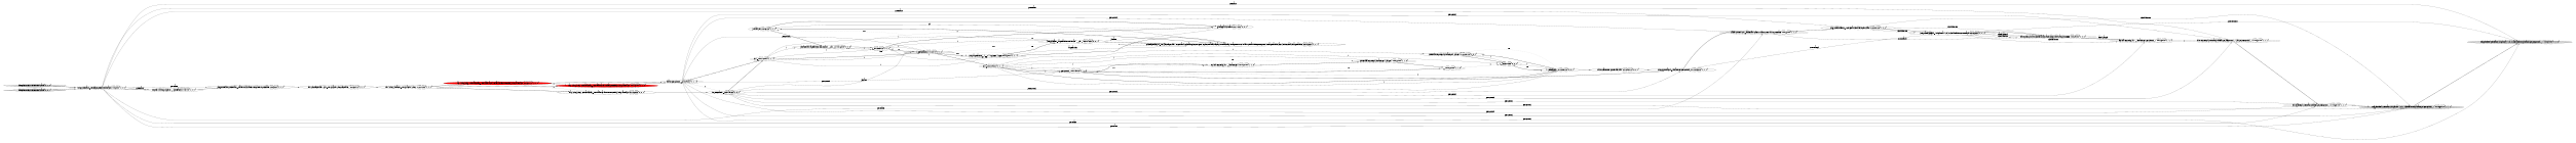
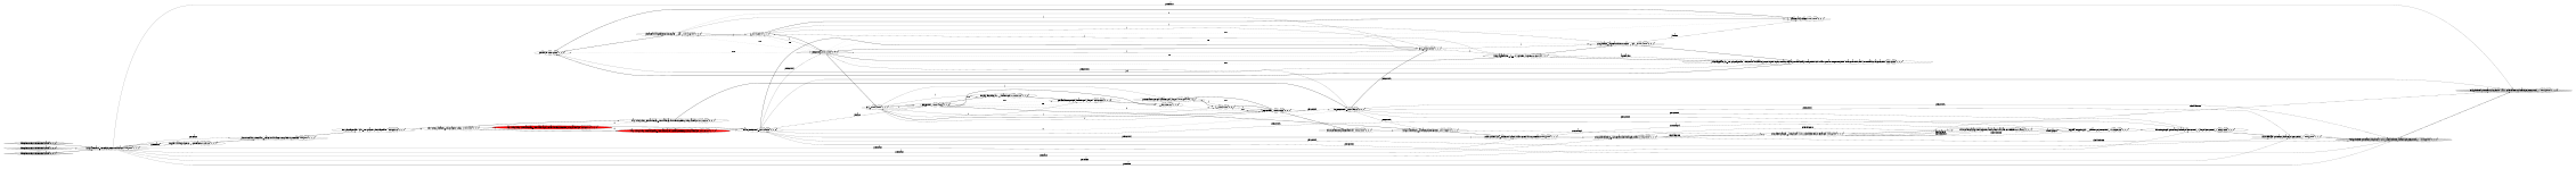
  digraph {
    rankdir=LR
    node [fillcolor=white shape=ellipse style=filled]
    edge [style=solid]
    n1 [label="jobs.add(job)@@@16@@@['1', '1', '1']"]
    n2 [label="jobNames.add(targetPartition.toLowerCase() + \"Job\" + i)@@@16@@@['1', '1', '0']"]
    n3 [label="jobNames.add(jobName)@@@17@@@['0', '0', '1']"]
    n4 [label="i++@@@12@@@['1', '1', '1']"]
    n5 [label="queueBuilder.enqueueJob(jobNames.get(i),jobs.get(i))@@@22@@@['0', '0', '1']"]
    n6 [label="i++@@@21@@@['0', '0', '1']"]
    n7 [label="i < JOB_COUNTS - 1@@@20@@@['0', '0', '1']" shape=diamond]
    n8 [label="String queueName = TestHelper.getTestMethodName()@@@3@@@['1', '1', '1']"]
    n9 [fillcolor=lightgray label="verifyJobDeleted(queueName,String.format(\"%s_%s\",scheduledQueue,jobNames.get(JOB_COUNTS - 1)))@@@34@@@['1', '1', '0']"]
    n10 [fillcolor=lightgray label="verifyJobDeleted(queueName,String.format(\"%s_%s\",scheduledQueue,jobNames.get(JOB_COUNTS - 1)))@@@33@@@['1', '1', '1']"]
    n11 [label="LOG.info(\"Starting job-queue: \" + queueName)@@@4@@@['1', '1', '1']"]
    n12 [label="_driver.deleteJob(queueName,jobNames.get(JOB_COUNTS - 1))@@@32@@@['1', '1', '1']"]
    n13 [label="WorkflowContext wCtx = TaskTestUtil.pollForWorkflowContext(_driver,queueName)@@@26@@@['1', '1', '1']"]
    n14 [label="JobQueue.Builder queueBuilder = TaskTestUtil.buildRecurrentJobQueue(queueName)@@@5@@@['1', '1', '1']"]
    n15 [label="String scheduledQueue = wCtx.getLastScheduledSingleWorkflow()@@@27@@@['1', '1', '1']"]
    n16 [label="_driver.enqueueJob(queueName,jobNames.get(JOB_COUNTS - 1),jobs.get(JOB_COUNTS - 1))@@@31@@@['1', '1', '1']"]
    n17 [label="_driver.pollForJobState(scheduledQueue,namedSpaceJob,TaskState.COMPLETED)@@@29@@@['1', '1', '1']"]
    n18 [label="List<JobConfig.Builder> jobs = new ArrayList<JobConfig.Builder>()@@@6@@@['1', '1', '1']"]
    n19 [label="String namedSpaceJob = String.format(\"%s_%s\",scheduledQueue,currentLastJob)@@@28@@@['1', '1', '1']"]
    n20 [label="i < JOB_COUNTS - 1@@@19@@@['1', '1', '0']" shape=diamond]
    n21 [label="String currentLastJob = jobNames.get(JOB_COUNTS - 2)@@@25@@@['1', '1', '1']"]
    n22 [label="queueBuilder.enqueueJob(jobNames.get(i),jobs.get(i))@@@22@@@['1', '1', '0']"]
    n23 [label="LOG.info(\"Enqueuing job: \" + jobNames.get(i))@@@21@@@['1', '1', '0']"]
    n24 [label="++i@@@20@@@['1', '1', '0']"]
    n25 [label="_driver.createQueue(queueBuilder.build())@@@24@@@['0', '0', '1']"]
    n26 [fillcolor=lightgray label="deleteJobFromRecurrentQueueNotStarted['0', '1', '0']" shape=diamond]
    n27 [label="List<String> jobNames = new ArrayList<String>()@@@7@@@['1', '1', '1']"]
    n28 [label="Map<String,String> commandConfig = ImmutableMap.of(TIMEOUT_CONFIG,String.valueOf(500))@@@8@@@['0', '0', '1']"]
    n29 [fillcolor=red label="Map<String,String> commandConfig = ImmutableMap.of(MockTask.TIMEOUT_CONFIG,String.valueOf(500))@@@8@@@['1', '0', '0']"]
    n30 [fillcolor=red label="Map<String,String> commandConfig = ImmutableMap.of(MockTask.JOB_DELAY,String.valueOf(500))@@@8@@@['0', '1', '0']"]
    n31 [label="int JOB_COUNTS = 3@@@9@@@['0', '0', '1']"]
    n32 [label="final int JOB_COUNTS = 3@@@9@@@['1', '1', '0']"]
    n33 [label="String jobName = targetPartition.toLowerCase() + \"Job\" + i@@@14@@@['0', '0', '1']"]
    n34 [label="i < JOB_COUNTS@@@11@@@['1', '1', '1']" shape=diamond]
    n35 [label="String targetPartition = (i == 0)? \"MASTER\": \"SLAVE\"@@@13@@@['1', '1', '1']"]
    n36 [label="JobConfig.Builder job = new JobConfig.Builder().setCommand(MockTask.TASK_COMMAND).setJobCommandConfigMap(commandConfig).setTargetResource(WorkflowGenerator.DEFAULT_TGT_DB).setTargetPartitionStates(Sets.newHashSet(targetPartition))@@@15@@@['1', '1', '1']"]
    n37 [label="LOG.info(\"Enqueuing job: \" + jobNames.get(JOB_COUNTS - 1))@@@30@@@['1', '1', '1']"]
    n38 [label="int i = 0@@@10@@@['1', '1', '1']"]
    n39 [label="int i = 0@@@19@@@['1', '1', '1']"]
+   n40 [fillcolor=lightgray label="deleteJobFromRecurrentQueueNotStarted['1', '0', '0']" shape=diamond]
    n41 [fillcolor=lightgray label="deleteJobFromRecurrentQueueNotStarted['0', '0', '1']" shape=diamond]
    n1 -> n2 [style=bold]
    n1 -> n3 [style=bold]
    n2 -> n3 [label=0 style=dashed]
    n2 -> n4 [style=bold]
    n4 -> n2 [label=i]
    n4 -> n3 [style=bold]
    n4 -> n33 [label=i]
    n4 -> n34 [style=bold]
    n4 -> n34 [label=i]
    n4 -> n35 [label=i]
    n5 -> n6 [style=bold]
    n6 -> n5 [label=i]
    n6 -> n7 [style=bold]
    n6 -> n7 [label=i]
    n7 -> n5 [label=true style=dotted]
    n7 -> n5 [style=bold]
    n7 -> n6 [label=true style=dotted]
    n7 -> n25 [style=bold]
    n8 -> n9 [label=queueName]
    n8 -> n10 [label=queueName]
    n8 -> n11 [label=queueName]
    n8 -> n11 [style=bold]
    n8 -> n12 [label=queueName]
    n8 -> n13 [label=queueName]
    n8 -> n14 [label=queueName]
    n8 -> n15 [label=queueName]
    n8 -> n16 [label=queueName]
    n10 -> n9 [style=bold]
    n11 -> n14 [style=bold]
    n12 -> n10 [style=bold]
    n13 -> n15 [style=bold]
    n13 -> n17 [label=currentLastJob]
    n14 -> n18 [style=bold]
    n15 -> n10 [label=scheduledQueue]
    n15 -> n17 [label=scheduledQueue]
    n15 -> n19 [label=scheduledQueue]
    n15 -> n19 [style=bold]
    n16 -> n12 [style=bold]
    n17 -> n37 [style=bold]
    n17 -> n37 [label=namedSpaceJob]
    n18 -> n27 [style=bold]
    n19 -> n9 [label=scheduledQueue]
    n19 -> n17 [style=bold]
    n19 -> n17 [label=namedSpaceJob]
    n19 -> n17 [label=scheduledQueue]
    n19 -> n37 [label=scheduledQueue]
    n20 -> n7 [label=0 style=dashed]
    n20 -> n21 [style=bold]
    n20 -> n22 [label=true style=dotted]
    n20 -> n23 [label=true style=dotted]
    n20 -> n23 [style=bold]
    n20 -> n24 [label=true style=dotted]
    n21 -> n13 [style=bold]
    n21 -> n19 [label=currentLastJob]
    n22 -> n24 [style=bold]
    n23 -> n22 [style=bold]
    n24 -> n6 [label=0 style=dashed]
    n24 -> n20 [style=bold]
    n25 -> n21 [style=bold]
    n26 -> n8 [style=bold]
    n27 -> n28 [style=bold]
    n27 -> n29 [style=bold]
    n27 -> n30 [style=bold]
    n28 -> n31 [style=bold]
    n29 -> n28 [label=0 style=dashed]
    n29 -> n30 [label=0 style=dashed]
    n29 -> n32 [style=bold]
    n30 -> n32 [style=bold]
-   n31 -> n7 [label=JOB_COUNTS]
+   n7 -> n31 [label=JOB_COUNTS]
    n31 -> n10 [label=JOB_COUNTS]
    n31 -> n12 [label=JOB_COUNTS]
    n31 -> n16 [label=JOB_COUNTS]
    n31 -> n21 [label=JOB_COUNTS]
    n31 -> n34 [label=JOB_COUNTS]
    n31 -> n37 [label=JOB_COUNTS]
    n31 -> n38 [style=bold]
    n32 -> n9 [label=JOB_COUNTS]
    n32 -> n10 [label=JOB_COUNTS]
    n32 -> n12 [label=JOB_COUNTS]
    n32 -> n13 [label=JOB_COUNTS]
    n32 -> n16 [label=JOB_COUNTS]
    n32 -> n20 [label=jobName]
    n32 -> n31 [label=0 style=dashed]
    n32 -> n34 [label=JOB_COUNTS]
    n32 -> n38 [style=bold]
    n33 -> n3 [label=jobName]
    n33 -> n36 [style=bold]
    n34 -> n1 [label=true style=dotted]
    n34 -> n2 [label=true style=dotted]
    n34 -> n3 [label=true style=dotted]
    n34 -> n4 [label=true style=dotted]
    n34 -> n33 [label=true style=dotted]
    n34 -> n35 [label=true style=dotted]
    n34 -> n35 [style=bold]
    n34 -> n36 [label=true style=dotted]
    n34 -> n39 [style=bold]
    n35 -> n33 [style=bold]
    n35 -> n36 [style=bold]
    n35 -> n36 [label=targetPartition]
    n36 -> n1 [label=job]
    n36 -> n1 [style=bold]
    n37 -> n16 [style=bold]
    n38 -> n2 [label=i]
    n38 -> n4 [label=i]
    n38 -> n33 [label=i]
    n38 -> n34 [style=bold]
    n38 -> n34 [label=i]
    n38 -> n35 [label=i]
    n39 -> n5 [label=i]
-   n39 -> n6 [label=i]
+   n6 -> n39 [label=i]
    n39 -> n7 [style=bold]
    n39 -> n7 [label=i]
    n39 -> n20 [style=bold]
    n39 -> n20 [label=i]
    n39 -> n22 [label=i]
    n39 -> n23 [label=i]
+   n40 -> n8 [style=bold]
    n41 -> n8 [style=bold]
  }
